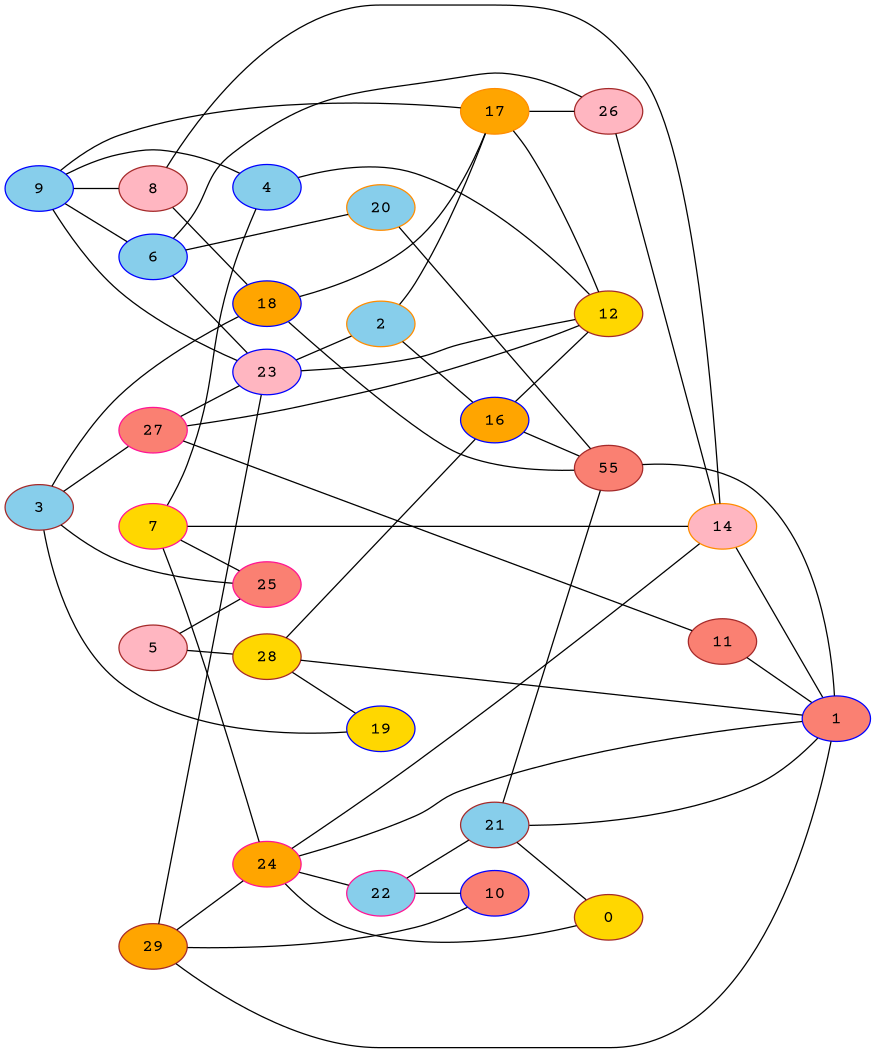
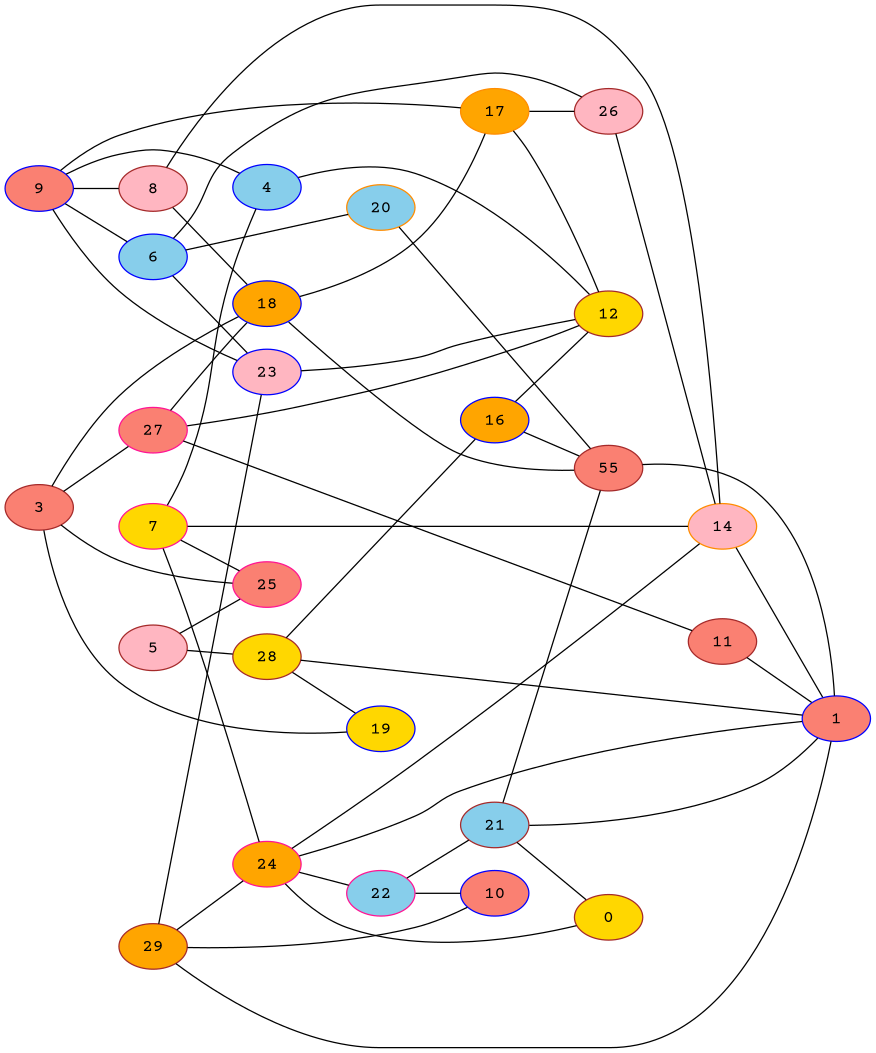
  digraph {
    fontname="Courier Prime"
    rankdir=LR
    node [color=brown fillcolor=skyblue fontname="Courier Prime" style=filled]
    edge [color=black dir=none fontname="Courier Prime"]
    4 [color=blue]
    12 [fillcolor=gold]
    8 [fillcolor=lightpink]
    18 [color=blue fillcolor=orange]
    14 [color=darkorange fillcolor=lightpink]
    17 [color=darkorange fillcolor=orange]
    n7 [fillcolor=salmon label=55]
    1 [color=blue fillcolor=salmon]
    22 [color=deeppink]
    21
    10 [color=blue fillcolor=salmon]
    0 [fillcolor=gold]
-   9 [color=blue]
+   9 [color=blue fillcolor=salmon]
    6 [color=blue]
    23 [color=blue fillcolor=lightpink]
    26 [fillcolor=lightpink]
    20 [color=darkorange]
-   2 [color=darkorange]
    24 [color=deeppink fillcolor=orange]
    11 [fillcolor=salmon]
    28 [fillcolor=gold]
    19 [color=blue fillcolor=gold]
    16 [color=blue fillcolor=orange]
    29 [fillcolor=orange]
-   3
+   3 [fillcolor=salmon]
    27 [color=deeppink fillcolor=salmon]
    25 [color=deeppink fillcolor=salmon]
    7 [color=deeppink fillcolor=gold]
    5 [fillcolor=lightpink]
    subgraph sub_1 {
      4
      12
      8
      18
      14
      17
      n7
      1
      22
      21
      10
      0
      9
      6
      23
      26
      20
-     2
      24
      11
      28
      19
      16
      29
      3
      27
      25
      7
      5
    }
    4 -> 12
    8 -> 18
    8 -> 14
    18 -> 17
    18 -> n7
    14 -> 1
    17 -> 12
    17 -> 26
    n7 -> 1
    22 -> 21
    22 -> 10
    21 -> n7
    21 -> 1
    21 -> 0
    9 -> 4
    9 -> 8
    9 -> 17
    9 -> 6
    9 -> 23
    6 -> 23
    6 -> 26
    6 -> 20
    23 -> 12
-   23 -> 2
    26 -> 14
    20 -> n7
-   2 -> 17
-   2 -> 16
    24 -> 14
    24 -> 1
    24 -> 22
    24 -> 0
    11 -> 1
    28 -> 1
    28 -> 19
    28 -> 16
    16 -> 12
    16 -> n7
    29 -> 1
    29 -> 10
    29 -> 23
    29 -> 24
    3 -> 18
    3 -> 19
    3 -> 27
    3 -> 25
    27 -> 12
-   27 -> 23
+   27 -> 18
    27 -> 11
    7 -> 4
    7 -> 14
    7 -> 24
    7 -> 25
    5 -> 28
    5 -> 25
  }
